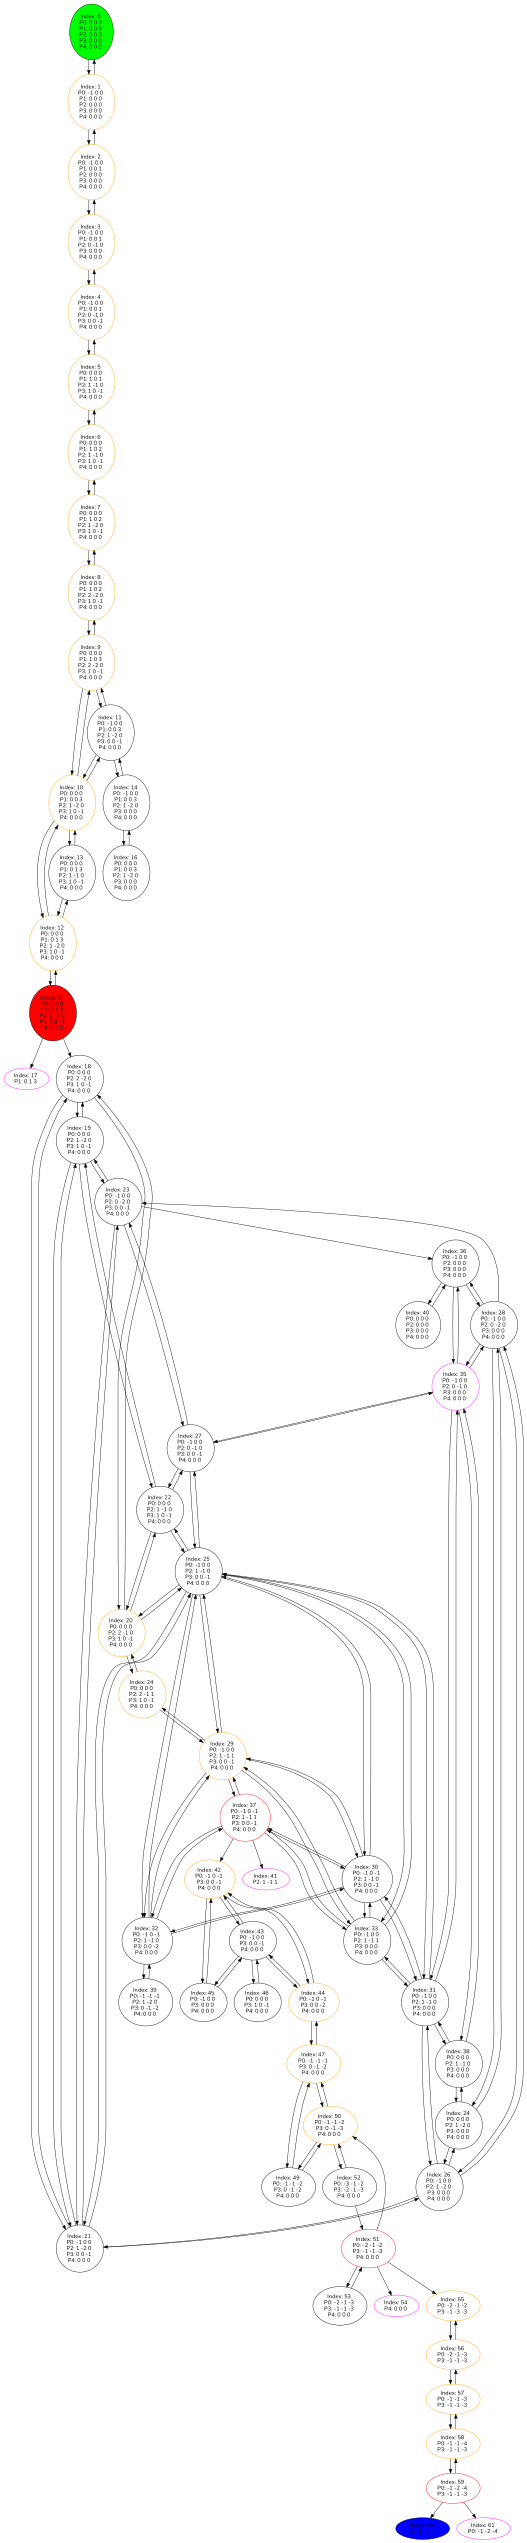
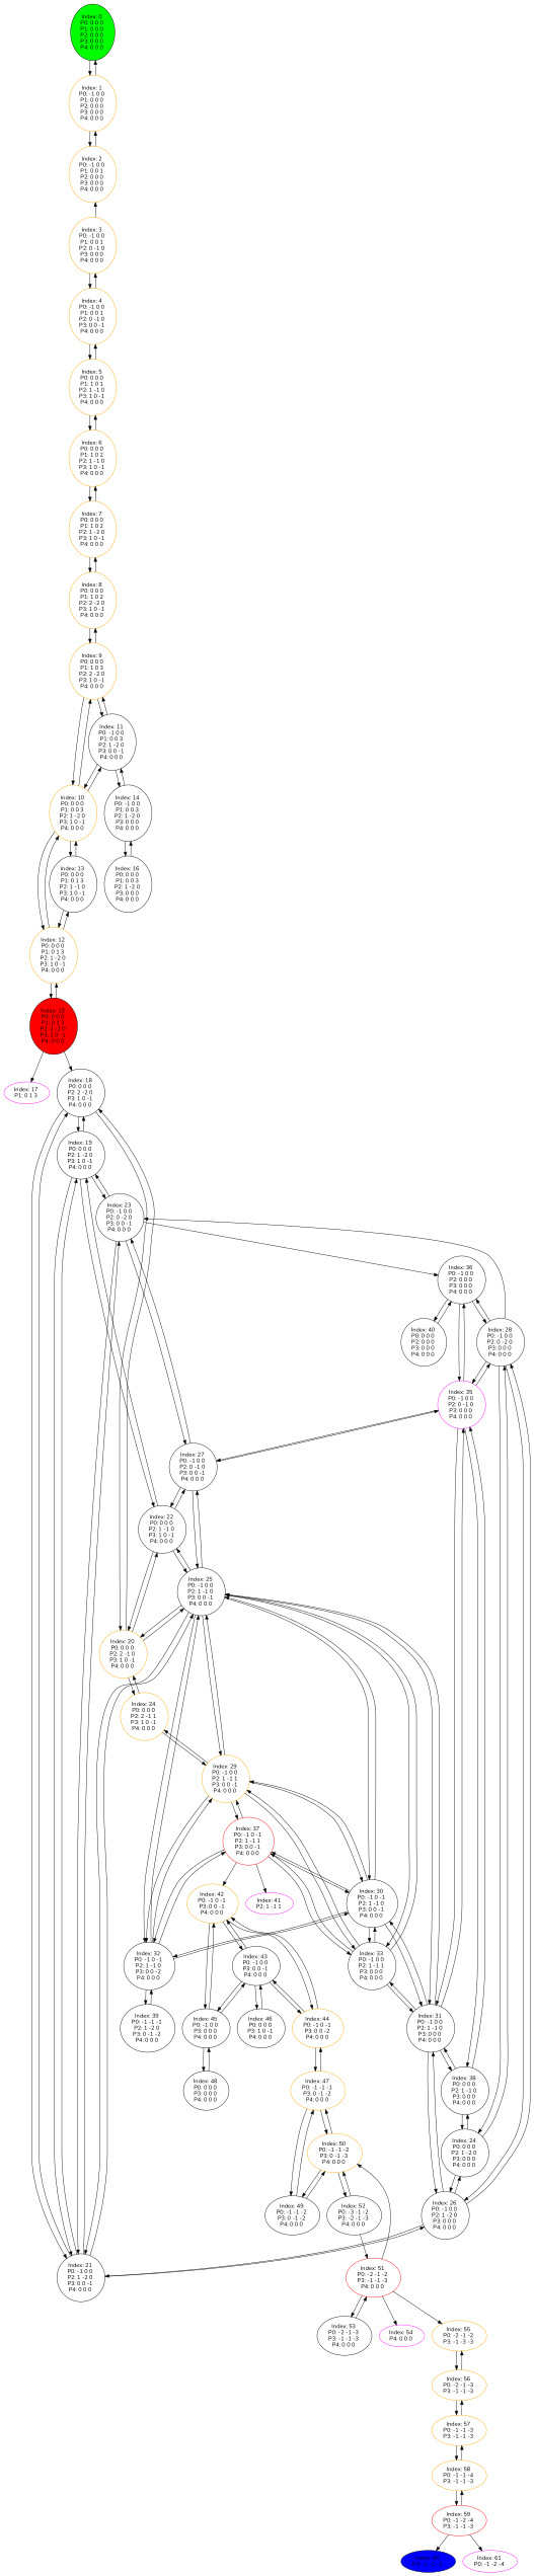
  digraph {
    color=black
    fontname=Nunito
    node [fontname=Nunito]
    edge [fontname=Nunito]
    n1 [fillcolor=green label="Index: 0 \nP0: 0 0 0 \nP1: 0 0 0 \nP2: 0 0 0 \nP3: 0 0 0 \nP4: 0 0 0 \n" style=filled]
    n2 [color=orange label="Index: 1 \nP0: -1 0 0 \nP1: 0 0 0 \nP2: 0 0 0 \nP3: 0 0 0 \nP4: 0 0 0 \n"]
    n3 [color=orange label="Index: 2 \nP0: -1 0 0 \nP1: 0 0 1 \nP2: 0 0 0 \nP3: 0 0 0 \nP4: 0 0 0 \n"]
    n4 [color=orange label="Index: 3 \nP0: -1 0 0 \nP1: 0 0 1 \nP2: 0 -1 0 \nP3: 0 0 0 \nP4: 0 0 0 \n"]
    n5 [color=orange label="Index: 4 \nP0: -1 0 0 \nP1: 0 0 1 \nP2: 0 -1 0 \nP3: 0 0 -1 \nP4: 0 0 0 \n"]
    n6 [color=orange label="Index: 5 \nP0: 0 0 0 \nP1: 1 0 1 \nP2: 1 -1 0 \nP3: 1 0 -1 \nP4: 0 0 0 \n"]
    n7 [color=orange label="Index: 6 \nP0: 0 0 0 \nP1: 1 0 2 \nP2: 1 -1 0 \nP3: 1 0 -1 \nP4: 0 0 0 \n"]
    n8 [color=orange label="Index: 7 \nP0: 0 0 0 \nP1: 1 0 2 \nP2: 1 -2 0 \nP3: 1 0 -1 \nP4: 0 0 0 \n"]
    n9 [color=orange label="Index: 8 \nP0: 0 0 0 \nP1: 1 0 2 \nP2: 2 -2 0 \nP3: 1 0 -1 \nP4: 0 0 0 \n"]
    n10 [color=orange label="Index: 9 \nP0: 0 0 0 \nP1: 1 0 3 \nP2: 2 -2 0 \nP3: 1 0 -1 \nP4: 0 0 0 \n"]
    n11 [color=orange label="Index: 10 \nP0: 0 0 0 \nP1: 0 0 3 \nP2: 1 -2 0 \nP3: 1 0 -1 \nP4: 0 0 0 \n"]
    n12 [label="Index: 11 \nP0: -1 0 0 \nP1: 0 0 3 \nP2: 1 -2 0 \nP3: 0 0 -1 \nP4: 0 0 0 \n"]
    n13 [color=orange label="Index: 12 \nP0: 0 0 0 \nP1: 0 1 3 \nP2: 1 -2 0 \nP3: 1 0 -1 \nP4: 0 0 0 \n"]
    n14 [label="Index: 13 \nP0: 0 0 0 \nP1: 0 1 3 \nP2: 1 -1 0 \nP3: 1 0 -1 \nP4: 0 0 0 \n"]
    n15 [label="Index: 14 \nP0: -1 0 0 \nP1: 0 0 3 \nP2: 1 -2 0 \nP3: 0 0 0 \nP4: 0 0 0 \n"]
    n16 [fillcolor=red label="Index: 15 \nP0: 0 0 0 \nP1: 0 1 3 \nP2: 2 -2 0 \nP3: 1 0 -1 \nP4: 0 0 0 \n" style=filled]
    n17 [label="Index: 16 \nP0: 0 0 0 \nP1: 0 0 3 \nP2: 1 -2 0 \nP3: 0 0 0 \nP4: 0 0 0 \n"]
    n18 [color=fuchsia label="Index: 17 \nP1: 0 1 3 \n"]
    n19 [color=black label="Index: 18 \nP0: 0 0 0 \nP2: 2 -2 0 \nP3: 1 0 -1 \nP4: 0 0 0 \n"]
    n20 [label="Index: 19 \nP0: 0 0 0 \nP2: 1 -2 0 \nP3: 1 0 -1 \nP4: 0 0 0 \n"]
    n21 [color=orange label="Index: 20 \nP0: 0 0 0 \nP2: 2 -1 0 \nP3: 1 0 -1 \nP4: 0 0 0 \n"]
    n22 [label="Index: 21 \nP0: -1 0 0 \nP2: 1 -2 0 \nP3: 0 0 -1 \nP4: 0 0 0 \n"]
    n23 [label="Index: 22 \nP0: 0 0 0 \nP2: 1 -1 0 \nP3: 1 0 -1 \nP4: 0 0 0 \n"]
    n24 [label="Index: 23 \nP0: -1 0 0 \nP2: 0 -2 0 \nP3: 0 0 -1 \nP4: 0 0 0 \n"]
    n25 [color=orange label="Index: 24 \nP0: 0 0 0 \nP2: 2 -1 1 \nP3: 1 0 -1 \nP4: 0 0 0 \n"]
    n26 [label="Index: 25 \nP0: -1 0 0 \nP2: 1 -1 0 \nP3: 0 0 -1 \nP4: 0 0 0 \n"]
    n27 [label="Index: 26 \nP0: -1 0 0 \nP2: 1 -2 0 \nP3: 0 0 0 \nP4: 0 0 0 \n"]
    n28 [label="Index: 27 \nP0: -1 0 0 \nP2: 0 -1 0 \nP3: 0 0 -1 \nP4: 0 0 0 \n"]
    n29 [label="Index: 36 \nP0: -1 0 0 \nP2: 0 0 0 \nP3: 0 0 0 \nP4: 0 0 0 \n"]
    n30 [color=orange label="Index: 29 \nP0: -1 0 0 \nP2: 1 -1 1 \nP3: 0 0 -1 \nP4: 0 0 0 \n"]
    n31 [label="Index: 30 \nP0: -1 0 -1 \nP2: 1 -1 0 \nP3: 0 0 -1 \nP4: 0 0 0 \n"]
    n32 [label="Index: 31 \nP0: -1 0 0 \nP2: 1 -1 0 \nP3: 0 0 0 \nP4: 0 0 0 \n"]
    n33 [label="Index: 32 \nP0: -1 0 -1 \nP2: 1 -1 0 \nP3: 0 0 -2 \nP4: 0 0 0 \n"]
    n34 [label="Index: 33 \nP0: -1 0 0 \nP2: 1 -1 1 \nP3: 0 0 0 \nP4: 0 0 0 \n"]
    n35 [label="Index: 28 \nP0: -1 0 0 \nP2: 0 -2 0 \nP3: 0 0 0 \nP4: 0 0 0 \n"]
    n36 [label="Index: 24 \nP0: 0 0 0 \nP2: 1 -2 0 \nP3: 0 0 0 \nP4: 0 0 0 \n"]
    n37 [color=fuchsia label="Index: 35 \nP0: -1 0 0 \nP2: 0 -1 0 \nP3: 0 0 0 \nP4: 0 0 0 \n"]
    n38 [color=red label="Index: 37 \nP0: -1 0 -1 \nP2: 1 -1 1 \nP3: 0 0 -1 \nP4: 0 0 0 \n"]
    n39 [label="Index: 38 \nP0: 0 0 0 \nP2: 1 -1 0 \nP3: 0 0 0 \nP4: 0 0 0 \n"]
    n40 [label="Index: 39 \nP0: -1 -1 -1 \nP2: 1 -2 0 \nP3: 0 -1 -2 \nP4: 0 0 0 \n"]
    n41 [label="Index: 40 \nP0: 0 0 0 \nP2: 0 0 0 \nP3: 0 0 0 \nP4: 0 0 0 \n"]
    n42 [color=fuchsia label="Index: 41 \nP2: 1 -1 1 \n"]
    n43 [color=orange label="Index: 42 \nP0: -1 0 -1 \nP3: 0 0 -1 \nP4: 0 0 0 \n"]
    n44 [label="Index: 43 \nP0: -1 0 0 \nP3: 0 0 -1 \nP4: 0 0 0 \n"]
    n45 [color=orange label="Index: 44 \nP0: -1 0 -1 \nP3: 0 0 -2 \nP4: 0 0 0 \n"]
    n46 [label="Index: 45 \nP0: -1 0 0 \nP3: 0 0 0 \nP4: 0 0 0 \n"]
    n47 [label="Index: 46 \nP0: 0 0 0 \nP3: 1 0 -1 \nP4: 0 0 0 \n"]
    n48 [color=orange label="Index: 47 \nP0: -1 -1 -1 \nP3: 0 -1 -2 \nP4: 0 0 0 \n"]
+   n49 [label="Index: 48 \nP0: 0 0 0 \nP3: 0 0 0 \nP4: 0 0 0 \n"]
    n50 [label="Index: 49 \nP0: -1 -1 -2 \nP3: 0 -1 -2 \nP4: 0 0 0 \n"]
    n51 [color=orange label="Index: 50 \nP0: -1 -1 -2 \nP3: 0 -1 -3 \nP4: 0 0 0 \n"]
    n52 [label="Index: 52 \nP0: -3 -1 -2 \nP3: -2 -1 -3 \nP4: 0 0 0 \n"]
    n53 [color=red label="Index: 51 \nP0: -2 -1 -2 \nP3: -1 -1 -3 \nP4: 0 0 0 \n"]
    n54 [label="Index: 53 \nP0: -2 -1 -3 \nP3: -1 -1 -3 \nP4: 0 0 0 \n"]
    n55 [color=fuchsia label="Index: 54 \nP4: 0 0 0 \n"]
    n56 [color=orange label="Index: 55 \nP0: -2 -1 -2 \nP3: -1 -3 -3 \n"]
    n57 [color=orange label="Index: 56 \nP0: -2 -1 -3 \nP3: -1 -1 -3 \n"]
    n58 [color=orange label="Index: 57 \nP0: -1 -1 -3 \nP3: -1 -1 -3 \n"]
    n59 [color=orange label="Index: 58 \nP0: -1 -1 -4 \nP3: -1 -1 -3 \n"]
    n60 [color=red label="Index: 59 \nP0: -1 -2 -4 \nP3: -1 -1 -3 \n"]
    n61 [fillcolor=blue label="Index: 60 \nP3: -1 -1 -3 \n" style=filled]
    n62 [color=fuchsia label="Index: 61 \nP0: -1 -2 -4 \n"]
    n1 -> n2
    n2 -> n1
    n2 -> n3
    n3 -> n2
-   n3 -> n4
    n4 -> n3
    n4 -> n5
    n5 -> n4
    n5 -> n6
    n6 -> n5
    n6 -> n7
    n7 -> n6
    n7 -> n8
    n8 -> n7
    n8 -> n9
    n9 -> n8
    n9 -> n10
    n10 -> n9
    n10 -> n11
    n10 -> n12
    n11 -> n10
    n11 -> n12
    n11 -> n13
    n11 -> n14
    n12 -> n10
    n12 -> n11
    n12 -> n15
    n13 -> n11
    n13 -> n14
    n13 -> n16
    n14 -> n11
    n14 -> n13
    n15 -> n12
    n15 -> n17
    n16 -> n13
    n16 -> n18
    n16 -> n19
    n17 -> n15
    n19 -> n20
    n19 -> n21
    n19 -> n22
    n20 -> n19
    n20 -> n22
    n20 -> n23
    n20 -> n24
    n21 -> n19
    n21 -> n23
    n21 -> n25
    n21 -> n26
    n22 -> n19
    n22 -> n20
    n22 -> n24
    n22 -> n26
    n22 -> n27
    n23 -> n20
    n23 -> n21
    n23 -> n26
    n23 -> n28
    n24 -> n20
    n24 -> n22
    n24 -> n28
    n24 -> n29
    n25 -> n21
    n25 -> n30
    n26 -> n21
    n26 -> n22
    n26 -> n23
    n26 -> n28
    n26 -> n30
    n26 -> n31
    n26 -> n32
    n26 -> n33
    n26 -> n34
    n27 -> n22
    n27 -> n32
    n27 -> n35
    n27 -> n36
    n28 -> n23
    n28 -> n24
    n28 -> n26
    n28 -> n37
    n29 -> n35
    n29 -> n37
    n29 -> n41
    n30 -> n25
    n30 -> n26
    n30 -> n31
    n30 -> n33
    n30 -> n34
    n30 -> n38
    n31 -> n26
    n31 -> n30
    n31 -> n32
    n31 -> n33
    n31 -> n34
    n31 -> n38
    n32 -> n26
    n32 -> n27
    n32 -> n31
    n32 -> n34
    n32 -> n37
    n32 -> n39
    n33 -> n26
    n33 -> n30
    n33 -> n31
    n33 -> n38
    n33 -> n40
    n34 -> n26
    n34 -> n30
    n34 -> n31
    n34 -> n32
    n34 -> n38
    n35 -> n24
    n35 -> n27
    n35 -> n29
    n35 -> n36
    n35 -> n37
    n36 -> n27
    n36 -> n35
    n36 -> n39
    n37 -> n28
    n37 -> n29
    n37 -> n32
    n37 -> n35
    n37 -> n39
    n38 -> n30
    n38 -> n31
    n38 -> n33
    n38 -> n34
    n38 -> n42
    n38 -> n43
    n39 -> n32
    n39 -> n36
    n39 -> n37
    n40 -> n33
    n41 -> n29
    n43 -> n44
    n43 -> n45
    n43 -> n46
    n44 -> n43
    n44 -> n45
    n44 -> n46
    n44 -> n47
    n45 -> n43
    n45 -> n44
    n45 -> n48
    n46 -> n43
    n46 -> n44
+   n46 -> n49
    n47 -> n44
    n48 -> n45
    n48 -> n50
    n48 -> n51
+   n49 -> n46
    n50 -> n48
    n50 -> n51
    n51 -> n48
    n51 -> n50
    n51 -> n52
    n52 -> n51
    n52 -> n53
    n53 -> n51
    n53 -> n54
    n53 -> n55
    n53 -> n56
    n54 -> n53
    n56 -> n57
    n57 -> n56
    n57 -> n58
    n58 -> n57
    n58 -> n59
    n59 -> n58
    n59 -> n60
    n60 -> n59
    n60 -> n61
    n60 -> n62
  }
